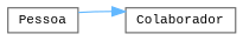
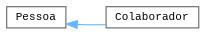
  digraph {
    rankdir=LR
    fontname="Liberation Mono"
    node [color=grey40 fillcolor=white fontname="Liberation Mono" fontsize=10 shape=box style=filled]
    n1 [height=0.2 label=Pessoa width=0.4]
    n2 [height=0.2 label=Colaborador width=0.4]
-   n2 -> n1 [color=steelblue1 dir=back fontname="Liberation Mono" fontsize=10 labelfontname=Helvetica labelfontsize=10 style=solid]
+   n1 -> n2 [color=steelblue1 dir=back fontname="Liberation Mono" fontsize=10 labelfontname=Helvetica labelfontsize=10 style=solid]
  }
